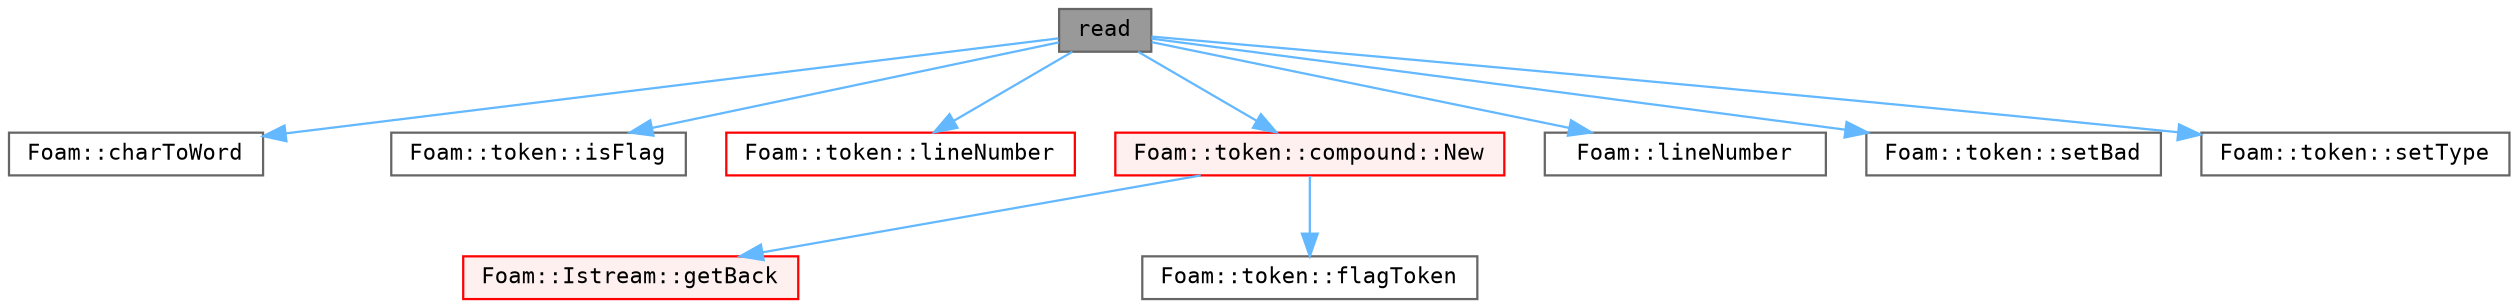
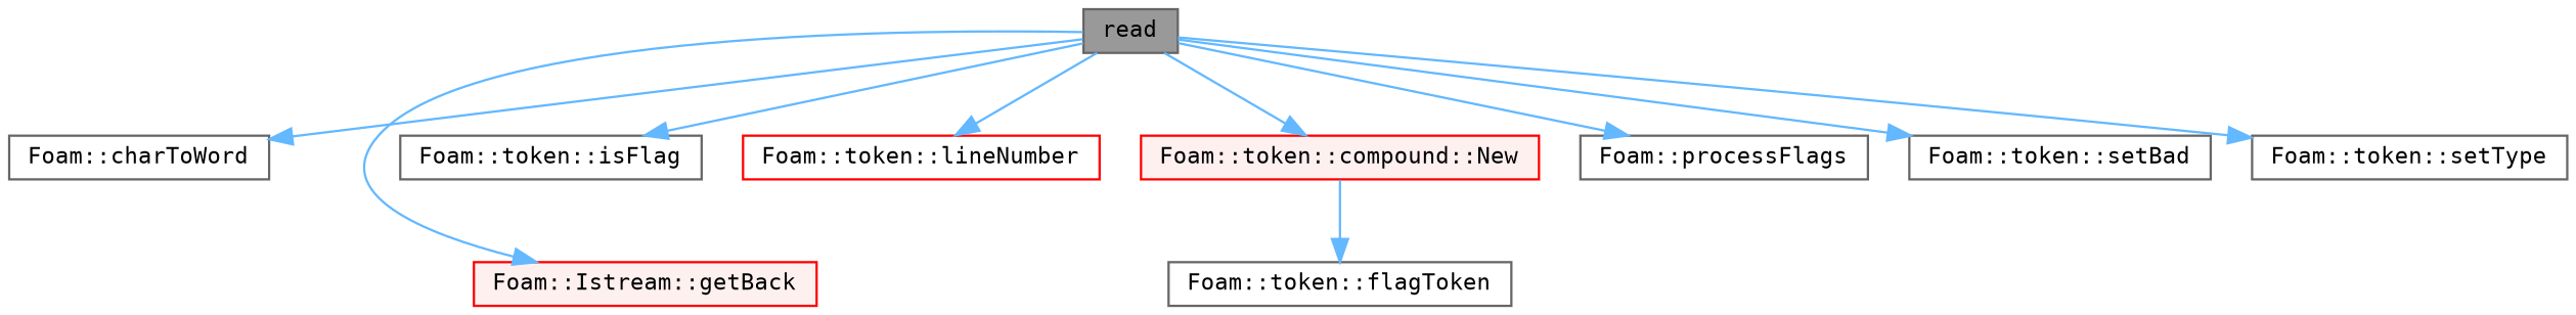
  digraph {
    fontname="DejaVu Sans Mono"
    rankdir=TB
    node [color=grey40 fillcolor=white fontname="DejaVu Sans Mono" fontsize=10 shape=box style=filled]
    edge [color=steelblue1 fontname="DejaVu Sans Mono" fontsize=10 labelfontname=Helvetica labelfontsize=10 style=solid]
    n1 [color=gray40 fillcolor=grey60 fontcolor=black height=0.2 label=read width=0.4]
    n2 [height=0.2 label="Foam::charToWord" width=0.4]
    n3 [color=red fillcolor="#FFF0F0" height=0.2 label="Foam::Istream::getBack" width=0.4]
    n4 [height=0.2 label="Foam::token::isFlag" width=0.4]
    n5 [color=red height=0.2 label="Foam::token::lineNumber" width=0.4]
    n6 [color=red fillcolor="#FFF0F0" height=0.2 label="Foam::token::compound::New" width=0.4]
-   n7 [height=0.2 label="Foam::lineNumber" width=0.4]
+   n7 [height=0.2 label="Foam::processFlags" width=0.4]
    n8 [height=0.2 label="Foam::token::setBad" width=0.4]
    n9 [height=0.2 label="Foam::token::setType" width=0.4]
    n10 [height=0.2 label="Foam::token::flagToken" width=0.4]
    n1 -> n2
-   n6 -> n3
+   n1 -> n3
    n1 -> n4
    n1 -> n5
    n1 -> n6
    n1 -> n7
    n1 -> n8
    n1 -> n9
    n6 -> n10
  }
